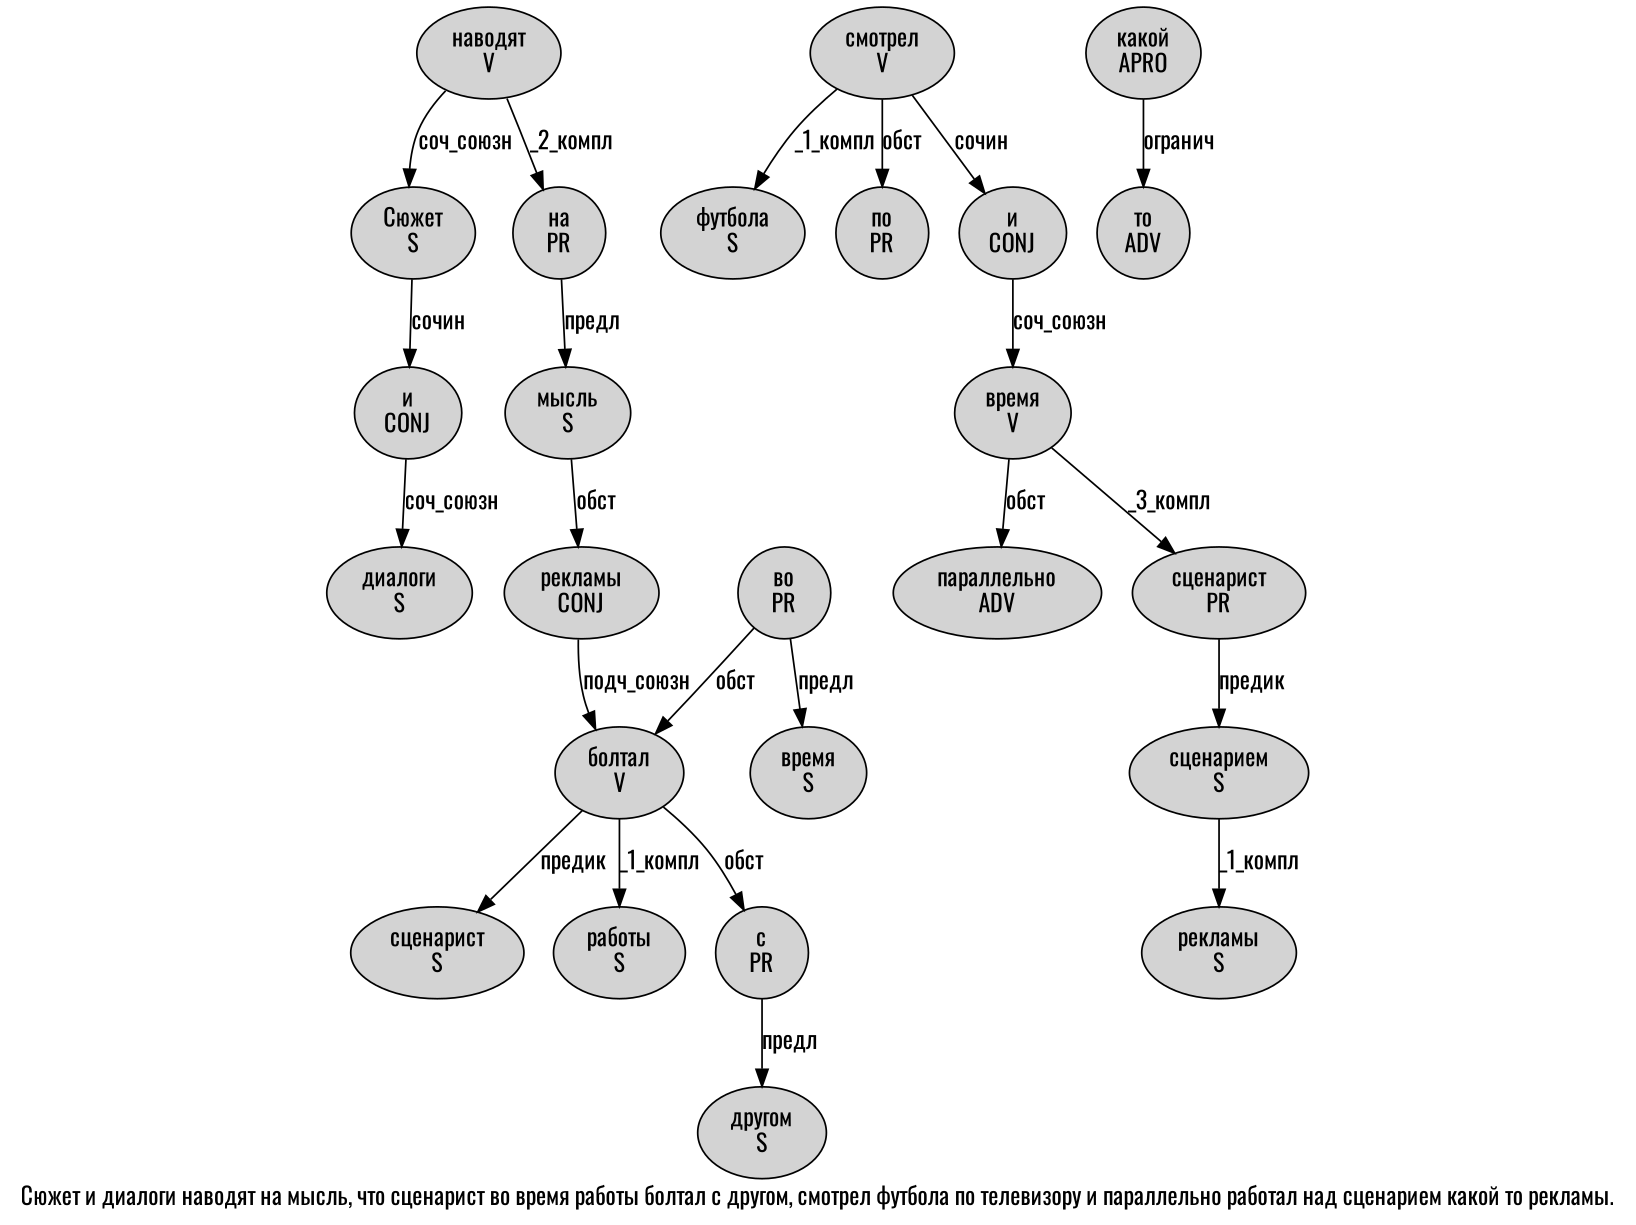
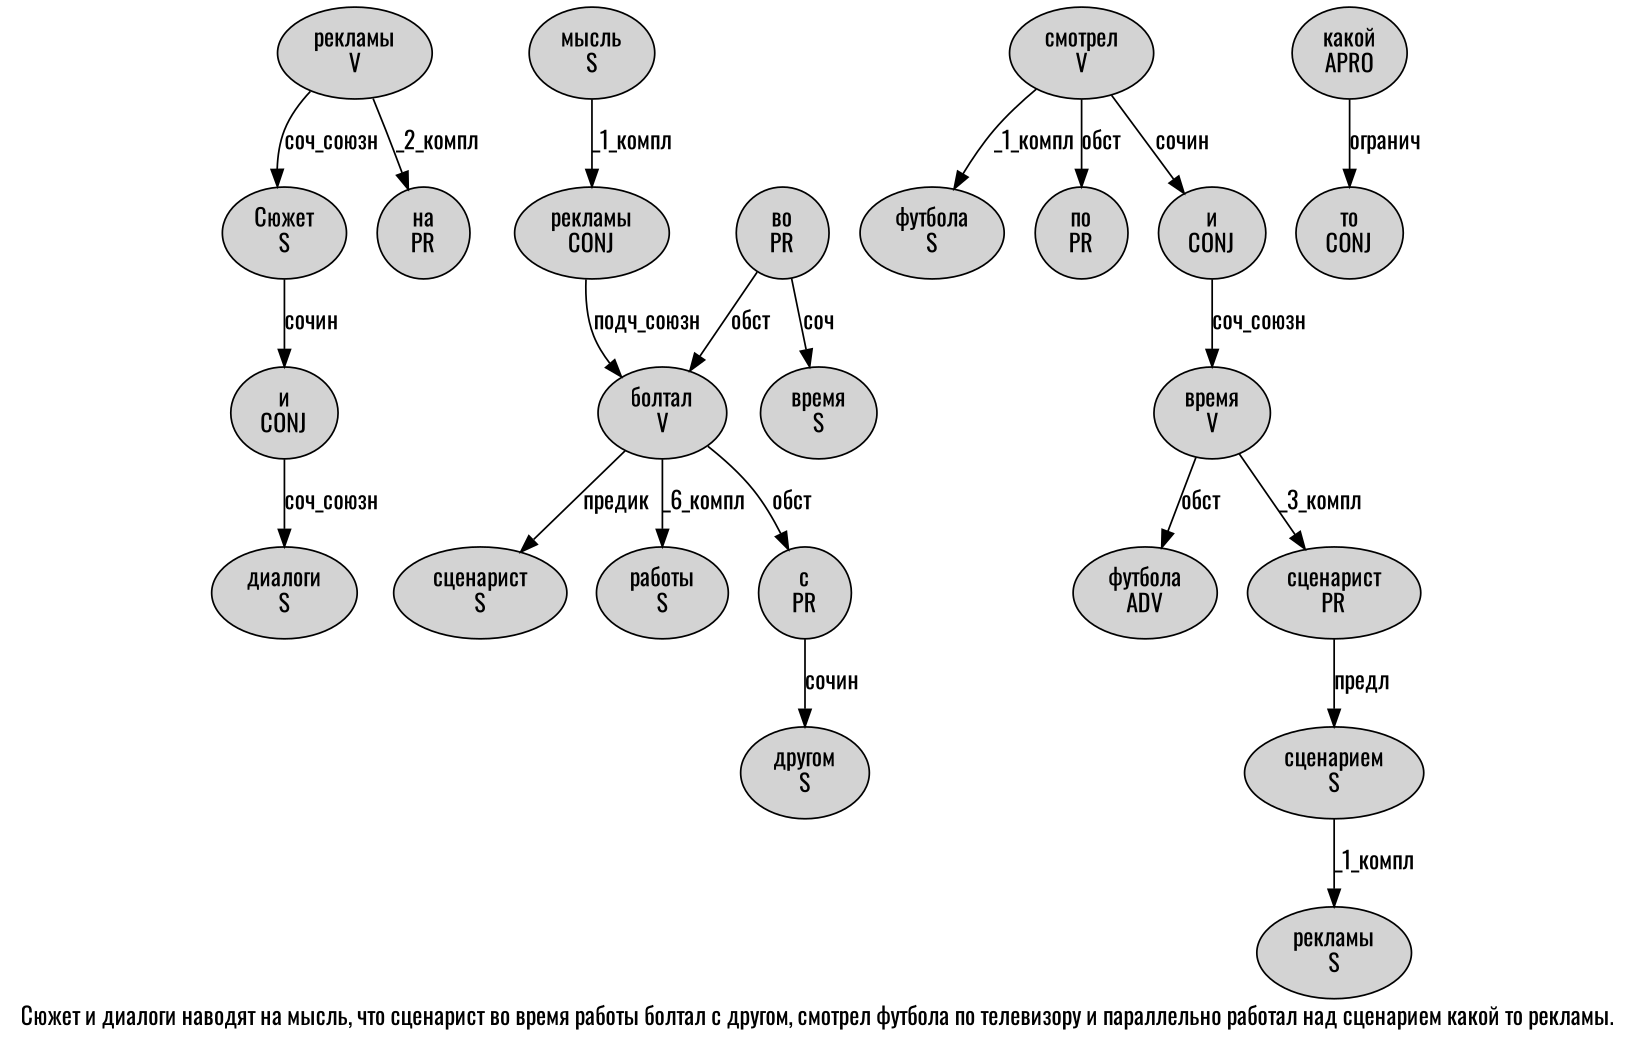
  digraph {
    fontname=Oswald
    label="Сюжет и диалоги наводят на мысль, что сценарист во время работы болтал с другом, смотрел футбола по телевизору и параллельно работал над сценарием какой то рекламы."
    node [fillcolor=lightgray fontname=Oswald penwidth=1 shape=ellipse style=filled]
    edge [fontname=Oswald]
    n1 [label="Сюжет\nS"]
    n2 [label="и\nCONJ"]
    n3 [label="диалоги\nS"]
-   n4 [label="наводят\nV"]
+   n4 [label="рекламы\nV"]
    n5 [label="на\nPR"]
    n6 [label="мысль\nS"]
    n7 [label="смотрел\nV"]
    n8 [label="футбола\nS"]
    n9 [label="по\nPR"]
    n10 [label="и\nCONJ"]
    n11 [label="рекламы\nCONJ"]
    n12 [label="болтал\nV"]
    n13 [label="сценарист\nS"]
    n14 [label="работы\nS"]
    n15 [label="с\nPR"]
    n16 [label="во\nPR"]
    n17 [label="время\nS"]
    n18 [label="другом\nS"]
    n19 [label="время\nV"]
-   n20 [label="параллельно\nADV"]
+   n20 [label="футбола\nADV"]
    n21 [label="сценарист\nPR"]
    n22 [label="сценарием\nS"]
    n23 [label="рекламы\nS"]
    n24 [label="какой\nAPRO"]
-   n25 [label="то\nADV"]
+   n25 [label="то\nCONJ"]
    n1 -> n2 [label="сочин"]
    n2 -> n3 [label="соч_союзн"]
    n4 -> n1 [label="соч_союзн"]
    n4 -> n5 [label="_2_компл"]
-   n5 -> n6 [label="предл"]
-   n6 -> n11 [label="обст"]
+   n6 -> n11 [label="_1_компл"]
    n7 -> n8 [label="_1_компл"]
    n7 -> n9 [label="обст"]
    n7 -> n10 [label="сочин"]
    n10 -> n19 [label="соч_союзн"]
    n11 -> n12 [label="подч_союзн"]
    n12 -> n13 [label="предик"]
-   n12 -> n14 [label="_1_компл"]
+   n12 -> n14 [label="_6_компл"]
    n12 -> n15 [label="обст"]
-   n15 -> n18 [label="предл"]
+   n15 -> n18 [label="сочин"]
    n16 -> n12 [label="обст"]
-   n16 -> n17 [label="предл"]
+   n16 -> n17 [label="соч"]
    n19 -> n20 [label="обст"]
    n19 -> n21 [label="_3_компл"]
-   n21 -> n22 [label="предик"]
+   n21 -> n22 [label="предл"]
    n22 -> n23 [label="_1_компл"]
    n24 -> n25 [label="огранич"]
  }
